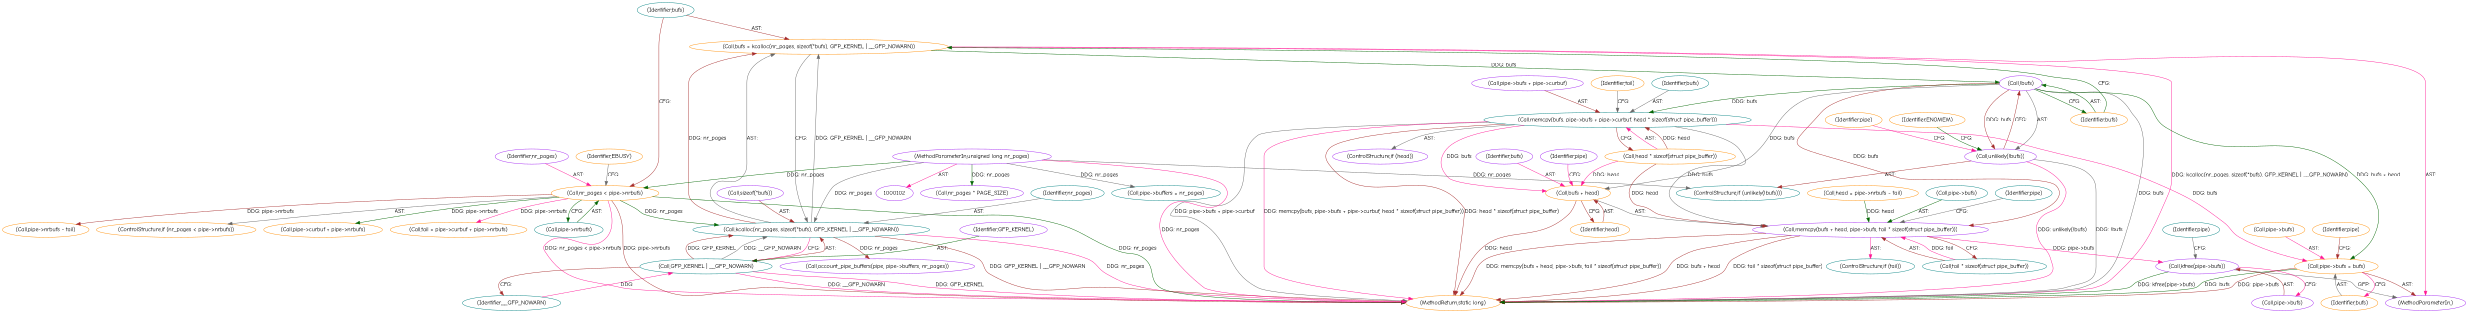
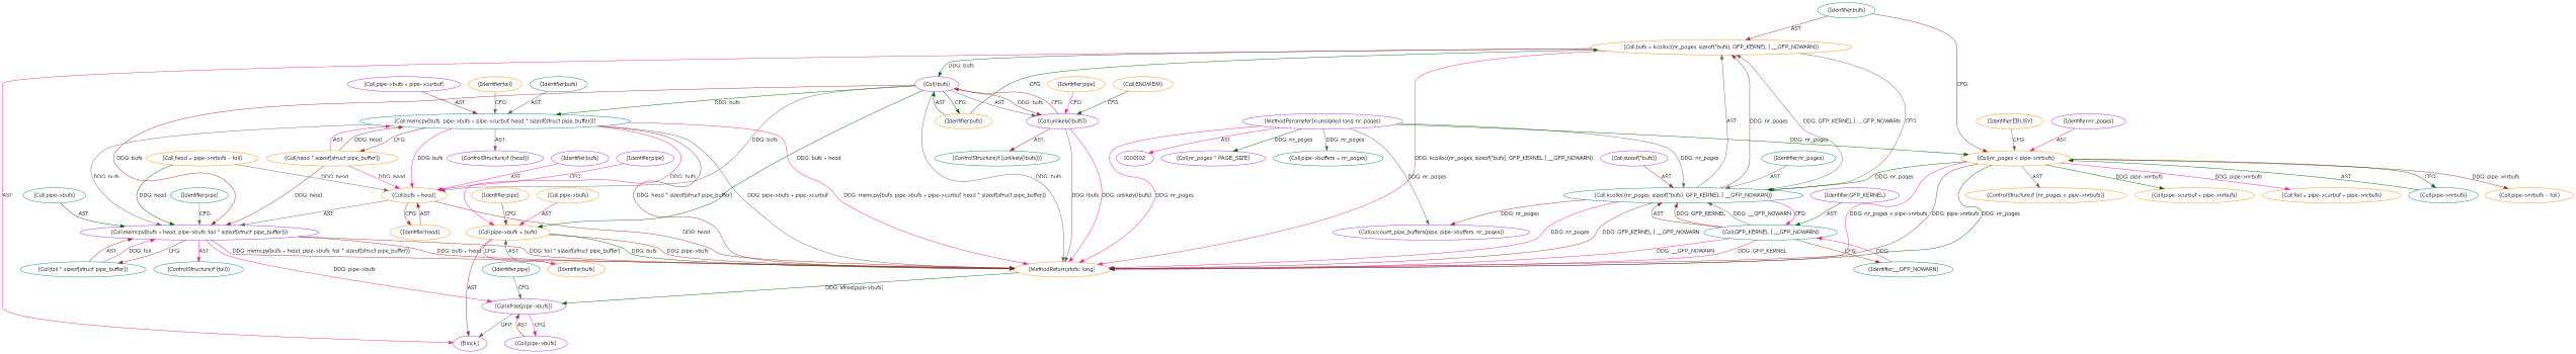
  digraph {
    fontname="Comic Neue"
    node [color=darkorange fontname="Comic Neue"]
    edge [color=brown fontname="Comic Neue"]
    n1 [label="(Call,bufs = kcalloc(nr_pages, sizeof(*bufs), GFP_KERNEL | __GFP_NOWARN))"]
    n2 [color=teal label="(Call,kcalloc(nr_pages, sizeof(*bufs), GFP_KERNEL | __GFP_NOWARN))"]
    n3 [color=purple label="(Call,!bufs)"]
-   n4 [color=purple label="(MethodParameterIn,)"]
+   n4 [color=purple label="(Block,)"]
    n5 [label="(MethodReturn,static long)"]
    n6 [color=teal label="(Call,GFP_KERNEL | __GFP_NOWARN)"]
    n7 [color=purple label="(Call,account_pipe_buffers(pipe, pipe->buffers, nr_pages))"]
    n8 [color=purple label="(Call,unlikely(!bufs))"]
    n9 [color=teal label="(Call,memcpy(bufs, pipe->bufs + pipe->curbuf, head * sizeof(struct pipe_buffer)))"]
    n10 [color=purple label="(Call,memcpy(bufs + head, pipe->bufs, tail * sizeof(struct pipe_buffer)))"]
    n11 [label="(Call,bufs + head)"]
    n12 [label="(Call,pipe->bufs = bufs)"]
    n13 [label="(Identifier,bufs)"]
    n14 [color=teal label="(Identifier,__GFP_NOWARN)"]
    n15 [label="(Call,nr_pages < pipe->nrbufs)"]
    n16 [label="(Call,pipe->curbuf + pipe->nrbufs)"]
    n17 [label="(Call,tail = pipe->curbuf + pipe->nrbufs)"]
    n18 [color=teal label="(Call,pipe->nrbufs)"]
    n19 [label="(Call,pipe->nrbufs - tail)"]
    n20 [label="(ControlStructure,if (nr_pages < pipe->nrbufs))"]
    n21 [color=purple label="(MethodParameterIn,unsigned long nr_pages)"]
    n22 [color=purple label="(Call,nr_pages * PAGE_SIZE)"]
    n23 [color=teal label="(Call,pipe->buffers = nr_pages)"]
    1000102 [color=purple]
    n25 [color=teal label="(ControlStructure,if (unlikely(!bufs)))"]
    n26 [color=purple label="(ControlStructure,if (head))"]
    n27 [label="(Call,head * sizeof(struct pipe_buffer))"]
    n28 [color=purple label="(Call,kfree(pipe->bufs))"]
    n29 [color=teal label="(Call,tail * sizeof(struct pipe_buffer))"]
    n30 [color=teal label="(ControlStructure,if (tail))"]
    n31 [label="(Identifier,head)"]
    n32 [label="(Identifier,bufs)"]
    n33 [color=purple label="(Call,pipe->bufs)"]
    n34 [color=purple label="(Identifier,pipe)"]
    n35 [color=teal label="(Identifier,bufs)"]
    n36 [color=teal label="(Identifier,nr_pages)"]
    n37 [label="(Identifier,EBUSY)"]
    n38 [label="(Identifier,pipe)"]
    n39 [color=teal label="(Identifier,bufs)"]
    n40 [color=purple label="(Call,pipe->bufs + pipe->curbuf)"]
    n41 [label="(Identifier,pipe)"]
    n42 [color=purple label="(Identifier,bufs)"]
    n43 [color=teal label="(Identifier,pipe)"]
    n44 [label="(Identifier,tail)"]
-   n45 [label="(Identifier,ENOMEM)"]
+   n45 [label="(Call,ENOMEM)"]
    n46 [color=purple label="(Call,sizeof(*bufs))"]
    n47 [label="(Call,pipe->bufs)"]
    n48 [label="(Call,head = pipe->nrbufs - tail)"]
    n49 [color=teal label="(Identifier,pipe)"]
    n50 [color=teal label="(Call,pipe->bufs)"]
    n51 [color=purple label="(Identifier,nr_pages)"]
    n52 [color=purple label="(Identifier,GFP_KERNEL)"]
    n1 -> n2 [color=gray40 label="CFG: "]
    n1 -> n3 [color=darkgreen label="DDG: bufs"]
    n1 -> n4 [color=deeppink label="AST: "]
    n1 -> n5 [color=deeppink label="DDG: kcalloc(nr_pages, sizeof(*bufs), GFP_KERNEL | __GFP_NOWARN)"]
    n2 -> n1 [color=gray40 label="AST: "]
    n2 -> n1 [label="DDG: nr_pages"]
    n2 -> n1 [color=gray40 label="DDG: GFP_KERNEL | __GFP_NOWARN"]
    n2 -> n5 [color=deeppink label="DDG: nr_pages"]
    n2 -> n5 [label="DDG: GFP_KERNEL | __GFP_NOWARN"]
    n2 -> n6 [color=deeppink label="CFG: "]
    n2 -> n7 [label="DDG: nr_pages"]
    n3 -> n5 [color=gray40 label="DDG: bufs"]
    n3 -> n8 [color=gray40 label="AST: "]
    n3 -> n8 [label="DDG: bufs"]
    n3 -> n9 [color=darkgreen label="DDG: bufs"]
    n3 -> n10 [label="DDG: bufs"]
    n3 -> n11 [color=gray40 label="DDG: bufs"]
    n3 -> n12 [color=darkgreen label="DDG: bufs + head"]
    n3 -> n13 [color=darkgreen label="CFG: "]
    n6 -> n2 [label="AST: "]
    n6 -> n2 [label="DDG: GFP_KERNEL"]
    n6 -> n2 [color=gray40 label="DDG: __GFP_NOWARN"]
    n6 -> n5 [color=deeppink label="DDG: __GFP_NOWARN"]
    n6 -> n5 [color=deeppink label="DDG: GFP_KERNEL"]
    n6 -> n14 [label="CFG: "]
    n8 -> n3 [label="CFG: "]
    n8 -> n5 [color=gray40 label="DDG: !bufs"]
    n8 -> n5 [color=deeppink label="DDG: unlikely(!bufs)"]
    n8 -> n25 [label="AST: "]
    n9 -> n5 [label="DDG: head * sizeof(struct pipe_buffer)"]
    n9 -> n5 [color=gray40 label="DDG: pipe->bufs + pipe->curbuf"]
    n9 -> n5 [color=deeppink label="DDG: memcpy(bufs, pipe->bufs + pipe->curbuf, head * sizeof(struct pipe_buffer))"]
    n9 -> n10 [color=gray40 label="DDG: bufs"]
    n9 -> n11 [color=deeppink label="DDG: bufs"]
    n9 -> n12 [color=deeppink label="DDG: bufs"]
    n9 -> n26 [color=gray40 label="AST: "]
    n9 -> n27 [label="CFG: "]
    n10 -> n5 [label="DDG: memcpy(bufs + head, pipe->bufs, tail * sizeof(struct pipe_buffer))"]
    n10 -> n5 [label="DDG: bufs + head"]
    n10 -> n5 [label="DDG: tail * sizeof(struct pipe_buffer)"]
    n10 -> n28 [color=deeppink label="DDG: pipe->bufs"]
    n10 -> n29 [label="CFG: "]
    n10 -> n30 [color=deeppink label="AST: "]
    n11 -> n5 [label="DDG: head"]
    n11 -> n10 [color=gray40 label="AST: "]
    n11 -> n31 [label="CFG: "]
    n12 -> n4 [label="AST: "]
    n12 -> n5 [color=darkgreen label="DDG: bufs"]
    n12 -> n5 [label="DDG: pipe->bufs"]
    n12 -> n32 [color=deeppink label="CFG: "]
    n13 -> n1 [color=darkgreen label="CFG: "]
    n13 -> n3 [color=darkgreen label="AST: "]
    n14 -> n6 [color=deeppink label="DDG: "]
    n15 -> n2 [color=darkgreen label="DDG: nr_pages"]
    n15 -> n5 [color=deeppink label="DDG: nr_pages < pipe->nrbufs"]
    n15 -> n5 [label="DDG: pipe->nrbufs"]
    n15 -> n5 [color=darkgreen label="DDG: nr_pages"]
    n15 -> n16 [color=darkgreen label="DDG: pipe->nrbufs"]
    n15 -> n17 [color=deeppink label="DDG: pipe->nrbufs"]
    n15 -> n18 [color=darkgreen label="CFG: "]
    n15 -> n19 [label="DDG: pipe->nrbufs"]
    n15 -> n20 [color=gray40 label="AST: "]
    n18 -> n15 [color=darkgreen label="AST: "]
    n21 -> n2 [color=gray40 label="DDG: nr_pages"]
    n21 -> n5 [color=deeppink label="DDG: nr_pages"]
-   n21 -> n25 [color=gray40 label="DDG: nr_pages"]
+   n21 -> n7 [color=gray40 label="DDG: nr_pages"]
    n21 -> n15 [color=darkgreen label="DDG: nr_pages"]
    n21 -> n22 [color=darkgreen label="DDG: nr_pages"]
    n21 -> n23 [color=gray40 label="DDG: nr_pages"]
    n21 -> 1000102 [color=deeppink label="AST: "]
    n27 -> n9 [color=deeppink label="AST: "]
    n27 -> n9 [label="DDG: head"]
    n27 -> n10 [label="DDG: head"]
    n27 -> n11 [color=deeppink label="DDG: head"]
    n28 -> n4 [color=gray40 label="GFP: "]
-   n28 -> n5 [color=darkgreen label="DDG: kfree(pipe->bufs)"]
+   n5 -> n28 [color=darkgreen label="DDG: kfree(pipe->bufs)"]
    n28 -> n33 [color=deeppink label="CFG: "]
    n29 -> n10 [label="AST: "]
    n29 -> n10 [color=deeppink label="DDG: tail"]
    n31 -> n11 [label="AST: "]
    n32 -> n12 [color=gray40 label="AST: "]
    n33 -> n28 [label="AST: "]
    n34 -> n11 [color=deeppink label="CFG: "]
    n35 -> n1 [label="AST: "]
    n35 -> n15 [label="CFG: "]
    n36 -> n2 [color=gray40 label="AST: "]
    n37 -> n15 [color=gray40 label="CFG: "]
    n38 -> n8 [color=deeppink label="CFG: "]
    n39 -> n9 [color=gray40 label="AST: "]
    n40 -> n9 [label="AST: "]
    n41 -> n12 [label="CFG: "]
    n42 -> n11 [color=deeppink label="AST: "]
    n43 -> n10 [color=gray40 label="CFG: "]
    n44 -> n9 [color=gray40 label="CFG: "]
    n45 -> n8 [color=darkgreen label="CFG: "]
    n46 -> n2 [label="AST: "]
    n47 -> n12 [color=deeppink label="AST: "]
    n48 -> n10 [color=darkgreen label="DDG: head"]
+   n48 -> n11 [color=gray40 label="DDG: head"]
    n49 -> n28 [color=gray40 label="CFG: "]
    n50 -> n10 [color=darkgreen label="AST: "]
    n51 -> n15 [color=deeppink label="AST: "]
    n52 -> n6 [color=darkgreen label="AST: "]
  }
